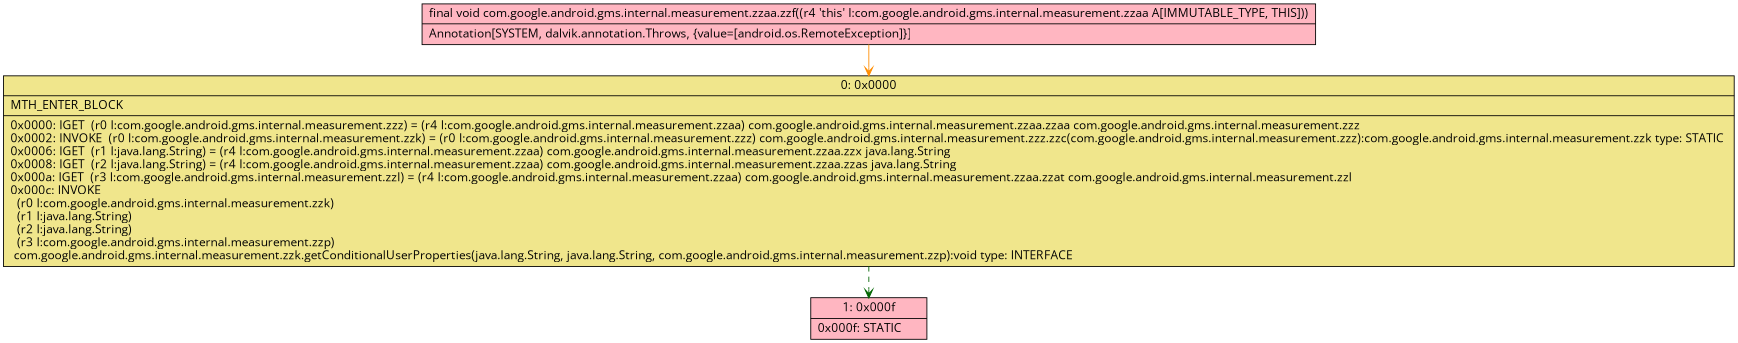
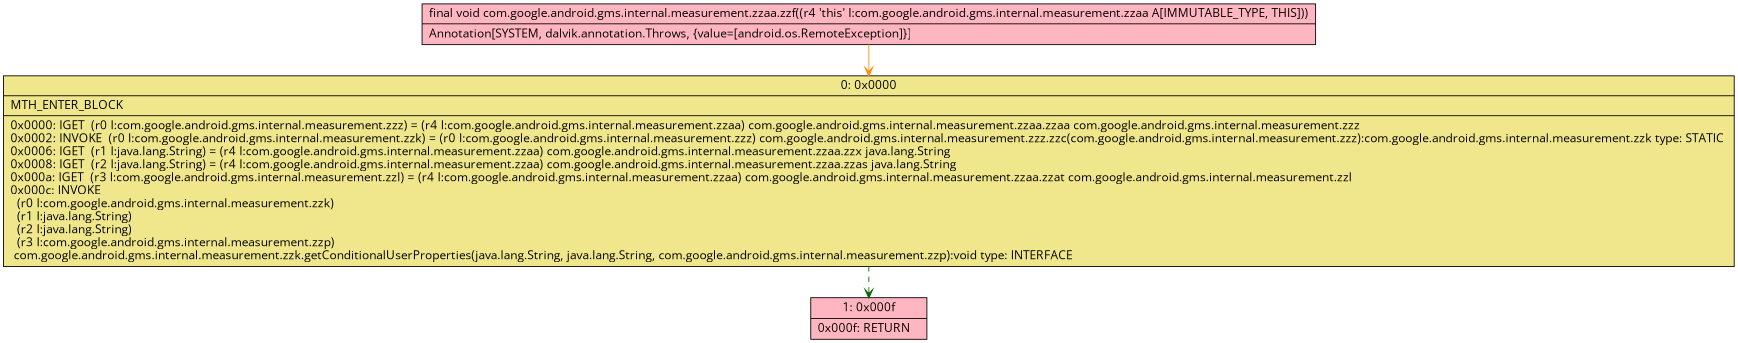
  digraph {
    fontname="Open Sans"
    node [shape=record style=filled fillcolor=lightpink fontname="Open Sans"]
    edge [arrowhead=vee fontname="Open Sans"]
    n1 [label="{0\:\ 0x0000|MTH_ENTER_BLOCK\l|0x0000: IGET  (r0 I:com.google.android.gms.internal.measurement.zzz) = (r4 I:com.google.android.gms.internal.measurement.zzaa) com.google.android.gms.internal.measurement.zzaa.zzaa com.google.android.gms.internal.measurement.zzz \l0x0002: INVOKE  (r0 I:com.google.android.gms.internal.measurement.zzk) = (r0 I:com.google.android.gms.internal.measurement.zzz) com.google.android.gms.internal.measurement.zzz.zzc(com.google.android.gms.internal.measurement.zzz):com.google.android.gms.internal.measurement.zzk type: STATIC \l0x0006: IGET  (r1 I:java.lang.String) = (r4 I:com.google.android.gms.internal.measurement.zzaa) com.google.android.gms.internal.measurement.zzaa.zzx java.lang.String \l0x0008: IGET  (r2 I:java.lang.String) = (r4 I:com.google.android.gms.internal.measurement.zzaa) com.google.android.gms.internal.measurement.zzaa.zzas java.lang.String \l0x000a: IGET  (r3 I:com.google.android.gms.internal.measurement.zzl) = (r4 I:com.google.android.gms.internal.measurement.zzaa) com.google.android.gms.internal.measurement.zzaa.zzat com.google.android.gms.internal.measurement.zzl \l0x000c: INVOKE  \l  (r0 I:com.google.android.gms.internal.measurement.zzk)\l  (r1 I:java.lang.String)\l  (r2 I:java.lang.String)\l  (r3 I:com.google.android.gms.internal.measurement.zzp)\l com.google.android.gms.internal.measurement.zzk.getConditionalUserProperties(java.lang.String, java.lang.String, com.google.android.gms.internal.measurement.zzp):void type: INTERFACE \l}" fillcolor=khaki]
-   n2 [label="{1\:\ 0x000f|0x000f: STATIC   \l}"]
+   n2 [label="{1\:\ 0x000f|0x000f: RETURN   \l}"]
    n3 [label="{final void com.google.android.gms.internal.measurement.zzaa.zzf((r4 'this' I:com.google.android.gms.internal.measurement.zzaa A[IMMUTABLE_TYPE, THIS]))  | Annotation[SYSTEM, dalvik.annotation.Throws, \{value=[android.os.RemoteException]\}]\l}"]
    n1 -> n2 [color=darkgreen style=dashed]
    n3 -> n1 [color=darkorange style=solid]
  }
